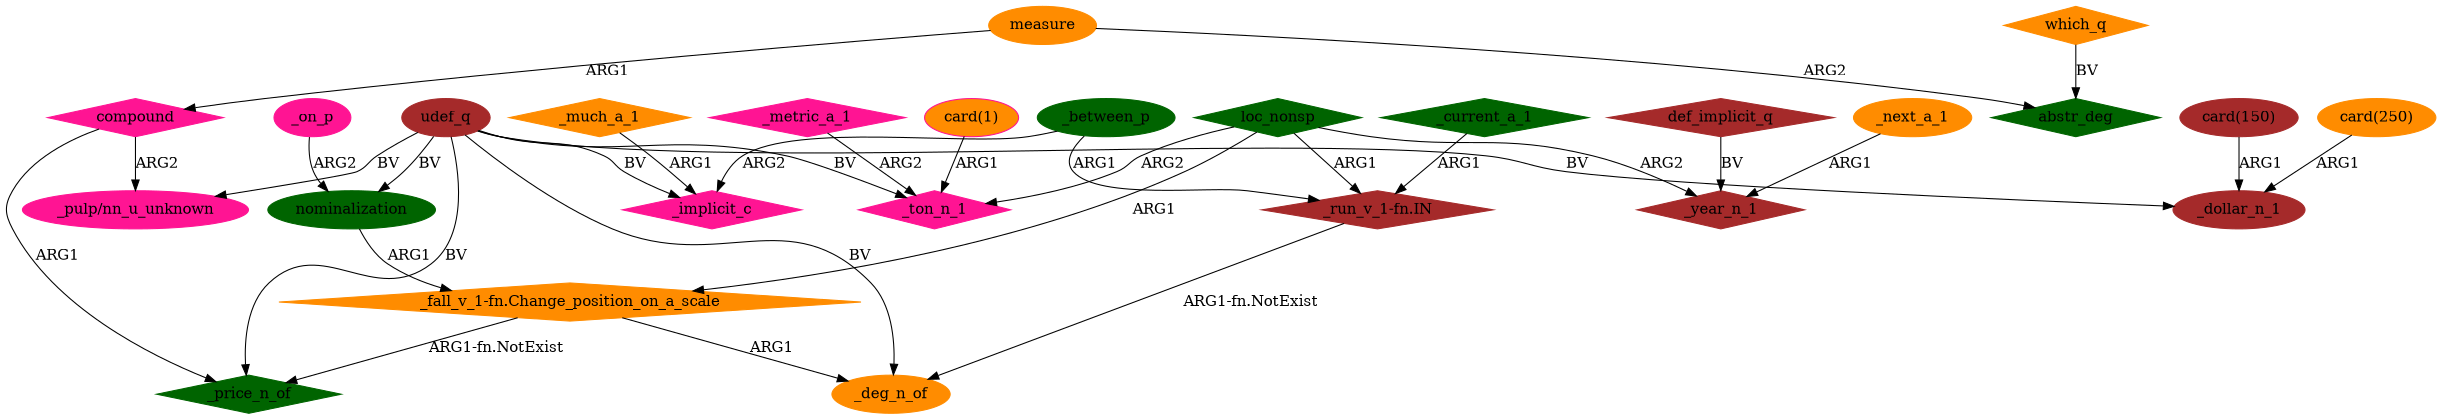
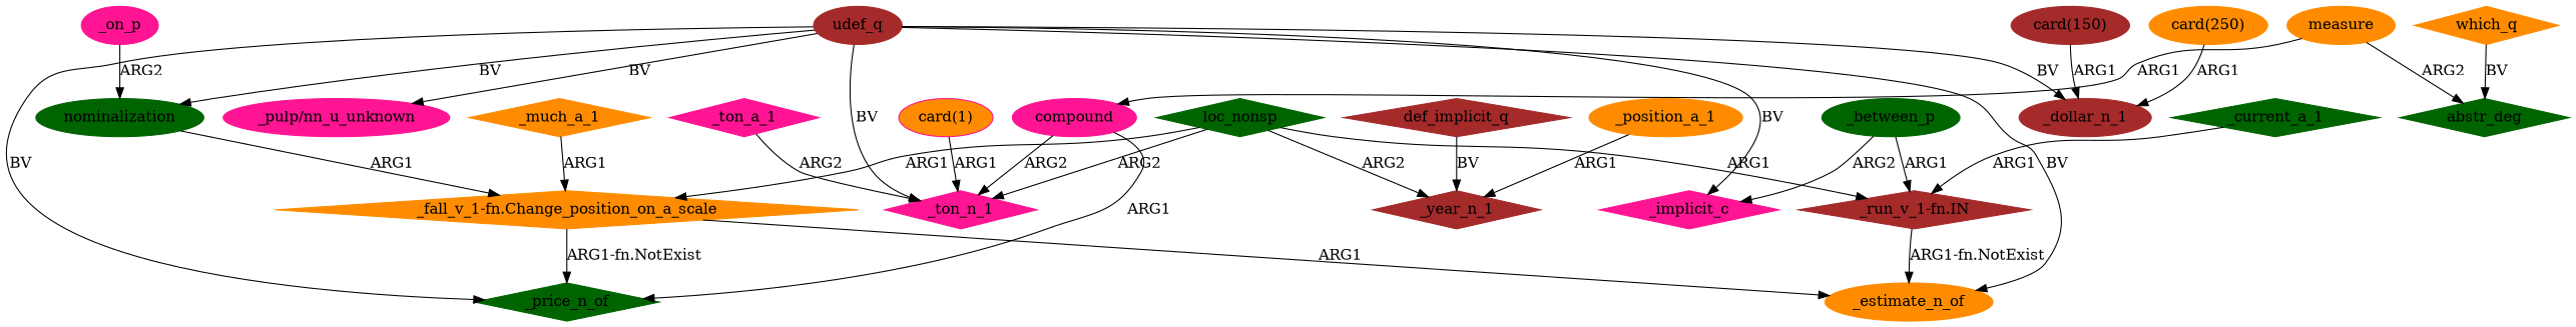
  digraph {
    node [color=darkorange shape=diamond style=filled]
    _much_a_1
    "_fall_v_1-fn.Change_position_on_a_scale"
    _price_n_of [color=darkgreen]
-   _estimate_n_of [shape=ellipse label=_deg_n_of]
+   _estimate_n_of [shape=ellipse]
    measure [shape=ellipse]
    abstr_deg [color=darkgreen]
-   compound [color=deeppink]
+   compound [color=deeppink shape=ellipse]
    udef_q [color=brown shape=ellipse]
    _ton_n_1 [color=deeppink]
    "_pulp/nn_u_unknown" [color=deeppink shape=ellipse]
    nominalization [color=darkgreen shape=ellipse]
    _dollar_n_1 [color=brown shape=ellipse]
    n13 [color=deeppink label=_implicit_c]
    loc_nonsp [color=darkgreen]
    _year_n_1 [color=brown]
    "_run_v_1-fn.IN" [color=brown]
    def_implicit_q [color=brown]
    _on_p [color=deeppink shape=ellipse]
    _between_p [color=darkgreen shape=ellipse]
    "card(150)" [color=brown shape=ellipse]
    "card(250)" [shape=ellipse]
    "card(1)" [color=deeppink fillcolor=darkorange shape=ellipse]
-   _next_a_1 [shape=ellipse]
-   _metric_a_1 [color=deeppink]
+   _next_a_1 [shape=ellipse label=_position_a_1]
+   _metric_a_1 [color=deeppink label=_ton_a_1]
    which_q
    _current_a_1 [color=darkgreen]
-   _much_a_1 -> n13 [label=ARG1]
+   _much_a_1 -> "_fall_v_1-fn.Change_position_on_a_scale" [label=ARG1]
    "_fall_v_1-fn.Change_position_on_a_scale" -> _price_n_of [label="ARG1-fn.NotExist"]
    "_fall_v_1-fn.Change_position_on_a_scale" -> _estimate_n_of [label=ARG1]
    measure -> abstr_deg [label=ARG2]
    measure -> compound [label=ARG1]
    compound -> _price_n_of [label=ARG1]
-   compound -> "_pulp/nn_u_unknown" [label=ARG2]
+   compound -> _ton_n_1 [label=ARG2]
    udef_q -> _price_n_of [label=BV]
    udef_q -> _estimate_n_of [label=BV]
    udef_q -> _ton_n_1 [label=BV]
    udef_q -> "_pulp/nn_u_unknown" [label=BV]
    udef_q -> nominalization [label=BV]
    udef_q -> _dollar_n_1 [label=BV]
    udef_q -> n13 [label=BV]
    nominalization -> "_fall_v_1-fn.Change_position_on_a_scale" [label=ARG1]
    loc_nonsp -> "_fall_v_1-fn.Change_position_on_a_scale" [label=ARG1]
    loc_nonsp -> _ton_n_1 [label=ARG2]
    loc_nonsp -> _year_n_1 [label=ARG2]
    loc_nonsp -> "_run_v_1-fn.IN" [label=ARG1]
    "_run_v_1-fn.IN" -> _estimate_n_of [label="ARG1-fn.NotExist"]
    def_implicit_q -> _year_n_1 [label=BV]
    _on_p -> nominalization [label=ARG2]
    _between_p -> n13 [label=ARG2]
    _between_p -> "_run_v_1-fn.IN" [label=ARG1]
    "card(150)" -> _dollar_n_1 [label=ARG1]
    "card(250)" -> _dollar_n_1 [label=ARG1]
    "card(1)" -> _ton_n_1 [label=ARG1]
    _next_a_1 -> _year_n_1 [label=ARG1]
    _metric_a_1 -> _ton_n_1 [label=ARG2]
    which_q -> abstr_deg [label=BV]
    _current_a_1 -> "_run_v_1-fn.IN" [label=ARG1]
  }
